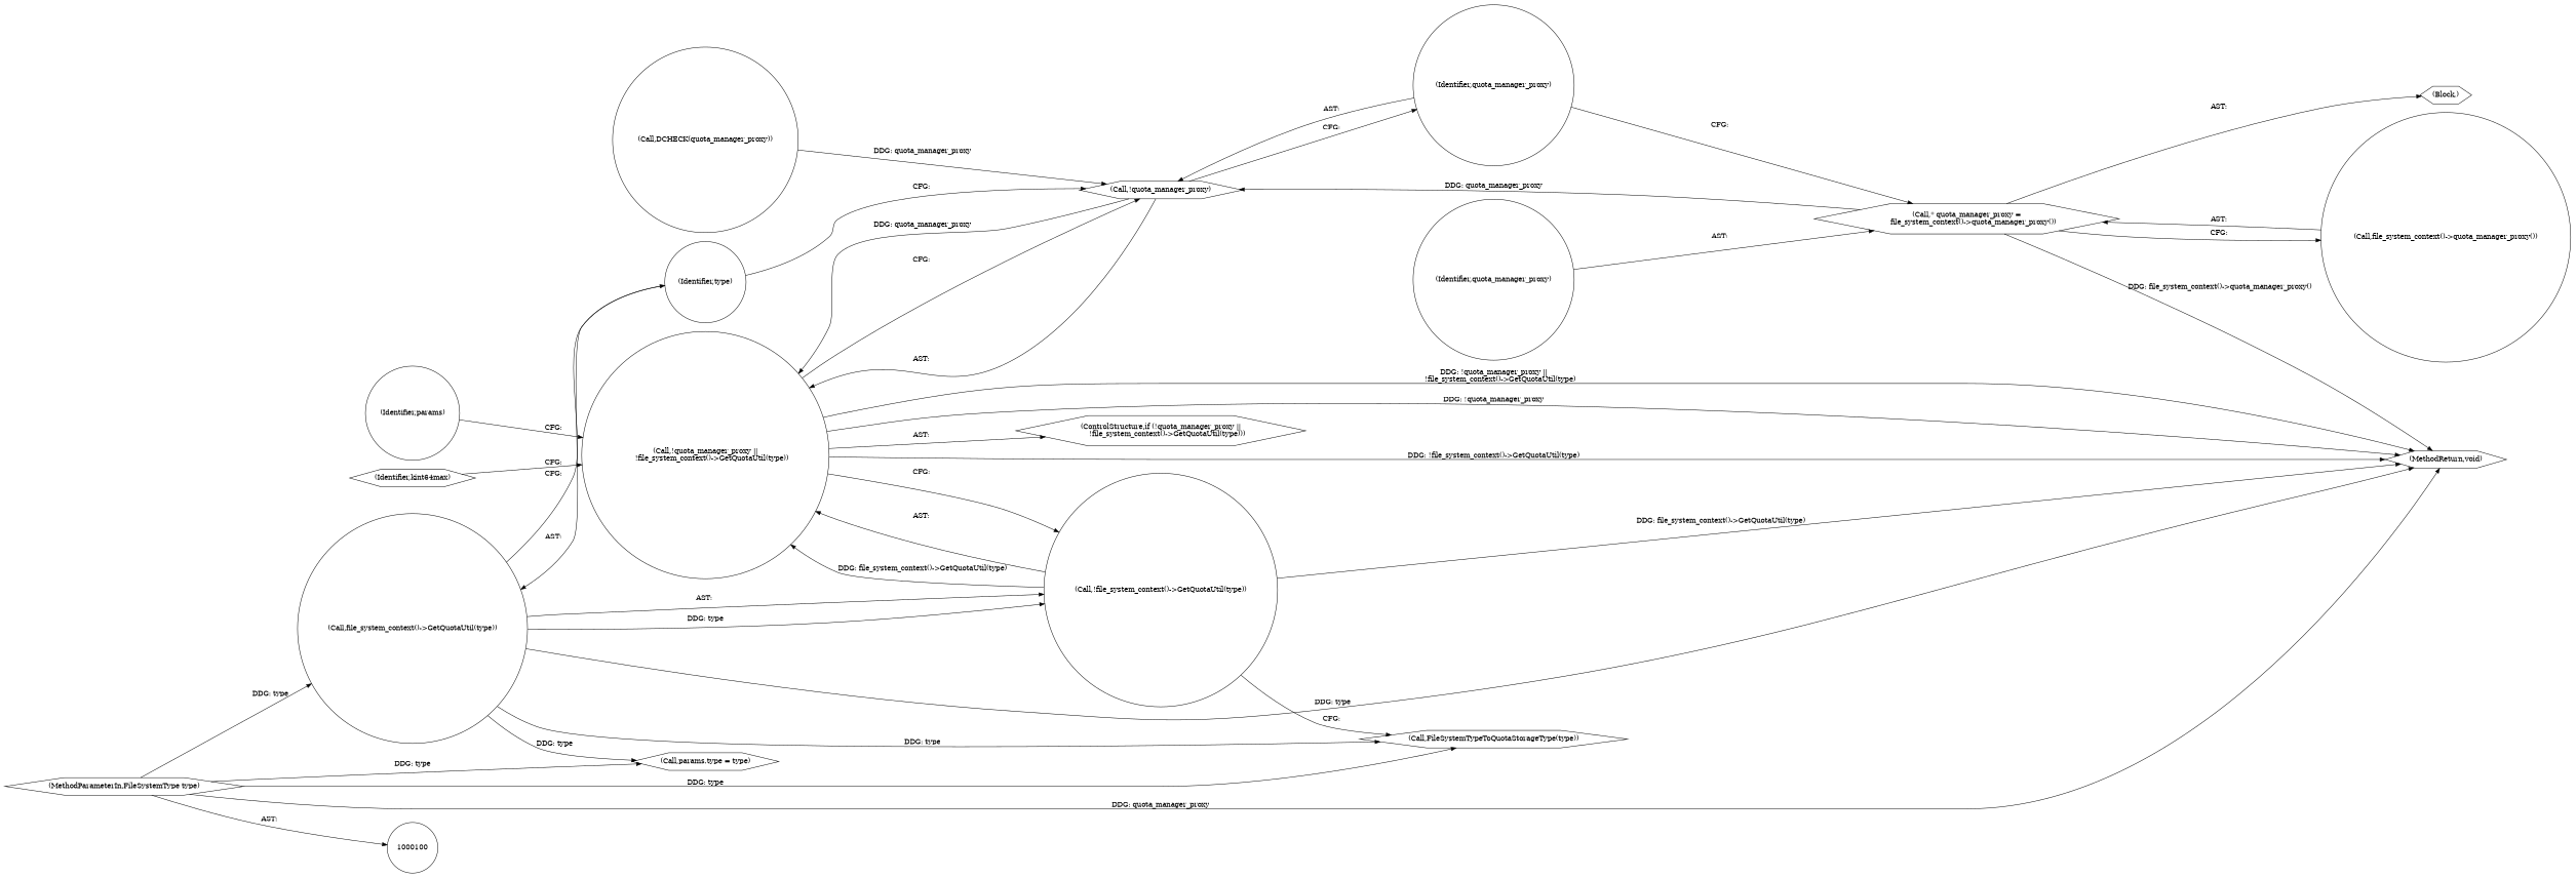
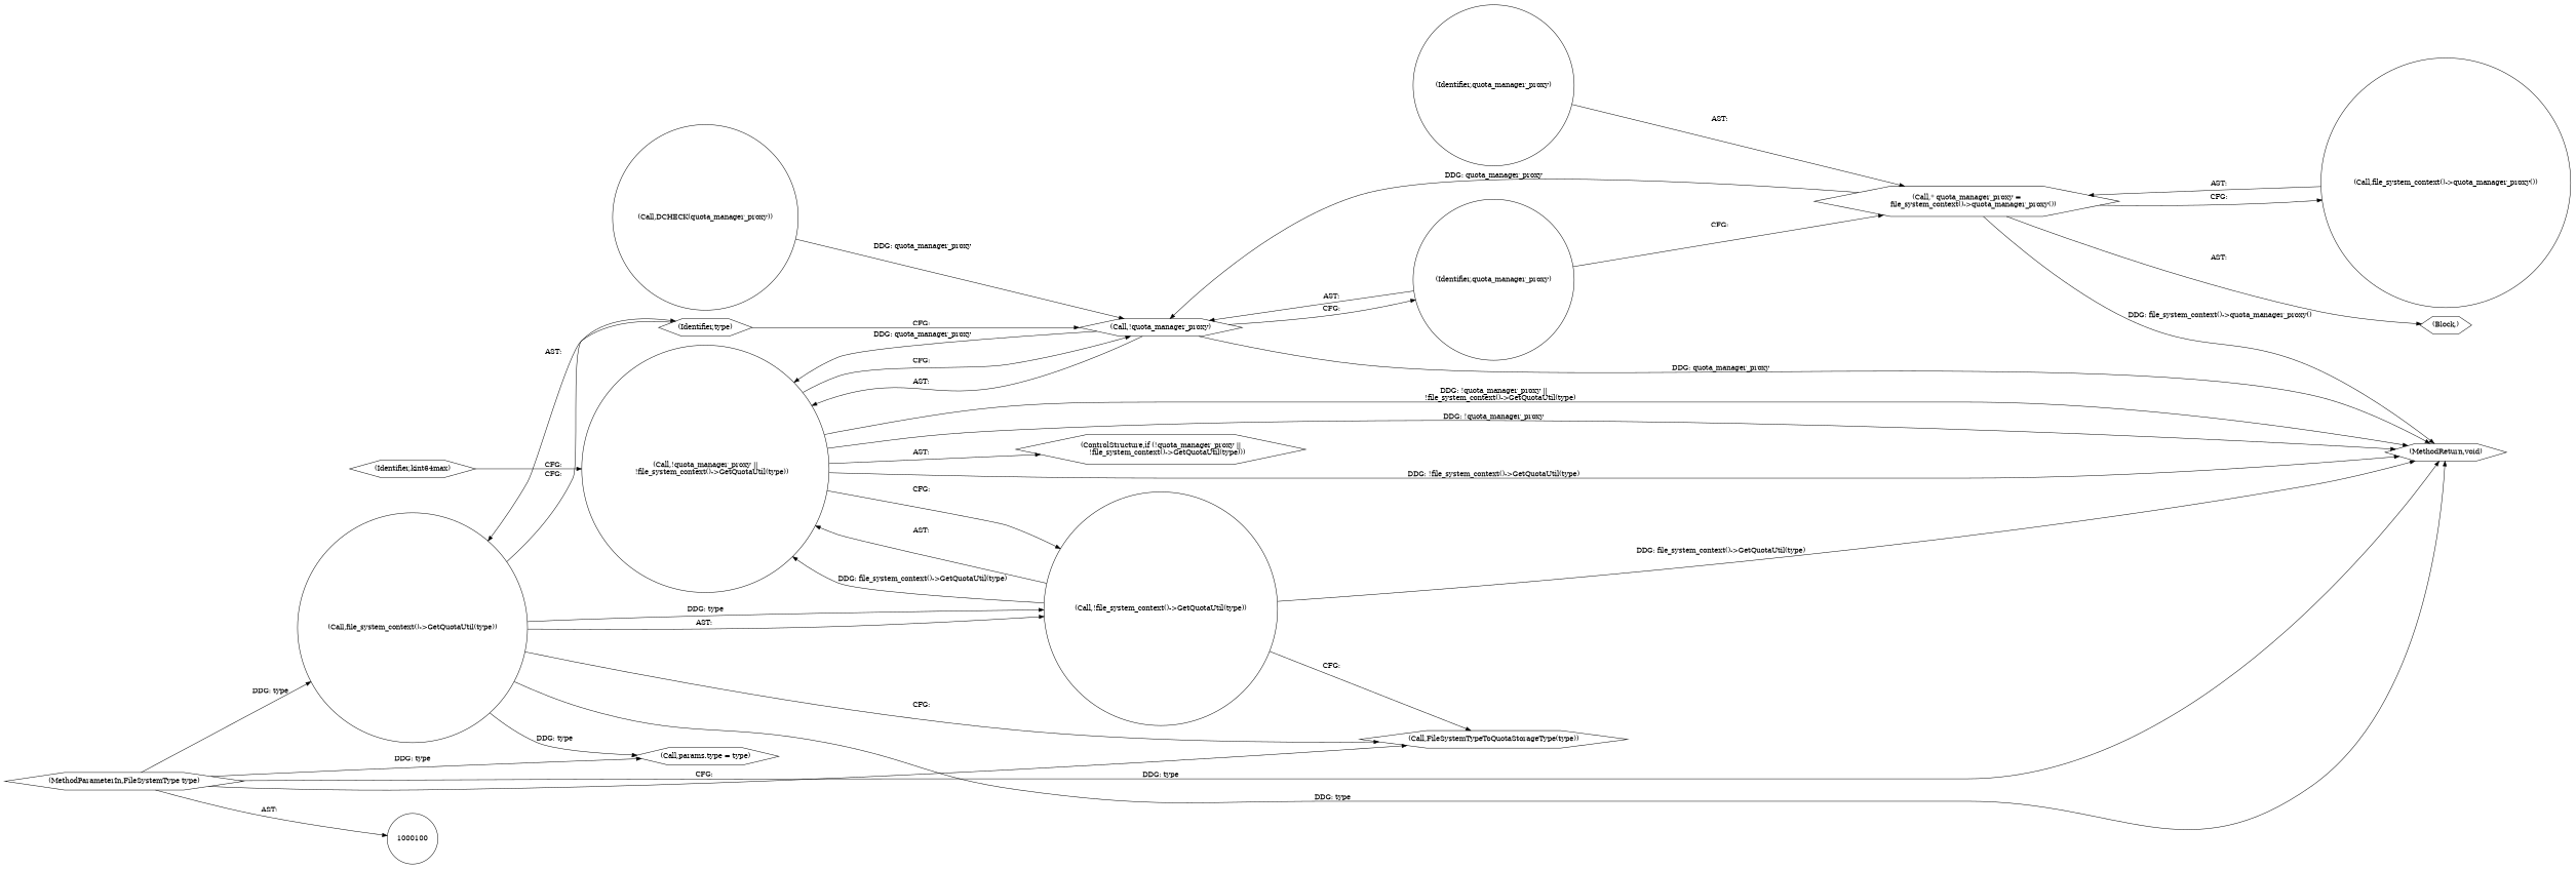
  digraph {
    rankdir=LR
    node [shape=hexagon]
    n1 [label="(Call,!quota_manager_proxy ||\n      !file_system_context()->GetQuotaUtil(type))" shape=circle]
    n2 [label="(Call,!quota_manager_proxy)"]
    n3 [label="(Call,!file_system_context()->GetQuotaUtil(type))" shape=circle]
    n4 [label="(ControlStructure,if (!quota_manager_proxy ||\n      !file_system_context()->GetQuotaUtil(type)))"]
    n5 [label="(MethodReturn,void)"]
    n6 [label="(Identifier,quota_manager_proxy)" shape=circle]
    n7 [label="(Call,FileSystemTypeToQuotaStorageType(type))"]
    n8 [label="(Call,* quota_manager_proxy =\n      file_system_context()->quota_manager_proxy())"]
    n9 [label="(Call,DCHECK(quota_manager_proxy))" shape=circle]
    n10 [label="(Call,file_system_context()->quota_manager_proxy())" shape=circle]
    n11 [label="(Block,)"]
    n12 [label="(Call,file_system_context()->GetQuotaUtil(type))" shape=circle]
-   n13 [label="(Identifier,type)" shape=circle]
+   n13 [label="(Identifier,type)"]
    n14 [label="(Call,params.type = type)"]
    n15 [label="(MethodParameterIn,FileSystemType type)"]
    1000100 [shape=circle]
    n17 [label="(Identifier,quota_manager_proxy)" shape=circle]
-   n18 [label="(Identifier,params)" shape=circle]
    n19 [label="(Identifier,kint64max)"]
    n1 -> n2 [label="CFG: "]
    n1 -> n3 [label="CFG: "]
    n1 -> n4 [label="AST: "]
    n1 -> n5 [label="DDG: !file_system_context()->GetQuotaUtil(type)"]
    n1 -> n5 [label="DDG: !quota_manager_proxy"]
    n1 -> n5 [label="DDG: !quota_manager_proxy ||\n      !file_system_context()->GetQuotaUtil(type)"]
    n2 -> n1 [label="AST: "]
    n2 -> n1 [label="DDG: quota_manager_proxy"]
+   n2 -> n5 [label="DDG: quota_manager_proxy"]
    n2 -> n6 [label="CFG: "]
    n3 -> n1 [label="AST: "]
    n3 -> n1 [label="DDG: file_system_context()->GetQuotaUtil(type)"]
    n3 -> n5 [label="DDG: file_system_context()->GetQuotaUtil(type)"]
    n3 -> n7 [label="CFG: "]
    n6 -> n2 [label="AST: "]
    n6 -> n8 [label="CFG: "]
    n8 -> n2 [label="DDG: quota_manager_proxy"]
    n8 -> n5 [label="DDG: file_system_context()->quota_manager_proxy()"]
    n8 -> n10 [label="CFG: "]
    n8 -> n11 [label="AST: "]
    n9 -> n2 [label="DDG: quota_manager_proxy"]
    n10 -> n8 [label="AST: "]
    n12 -> n3 [label="AST: "]
    n12 -> n3 [label="DDG: type"]
    n12 -> n5 [label="DDG: type"]
-   n12 -> n7 [label="DDG: type"]
+   n12 -> n7 [label="CFG: "]
    n12 -> n13 [label="CFG: "]
    n12 -> n14 [label="DDG: type"]
    n13 -> n2 [label="CFG: "]
    n13 -> n12 [label="AST: "]
-   n15 -> n5 [label="DDG: quota_manager_proxy"]
-   n15 -> n7 [label="DDG: type"]
+   n15 -> n5 [label="DDG: type"]
+   n15 -> n7 [label="CFG: "]
    n15 -> n12 [label="DDG: type"]
    n15 -> n14 [label="DDG: type"]
    n15 -> 1000100 [label="AST: "]
    n17 -> n8 [label="AST: "]
-   n18 -> n1 [label="CFG: "]
    n19 -> n1 [label="CFG: "]
  }
